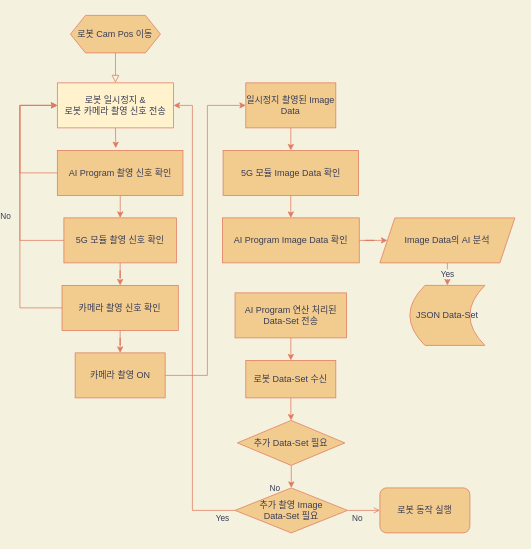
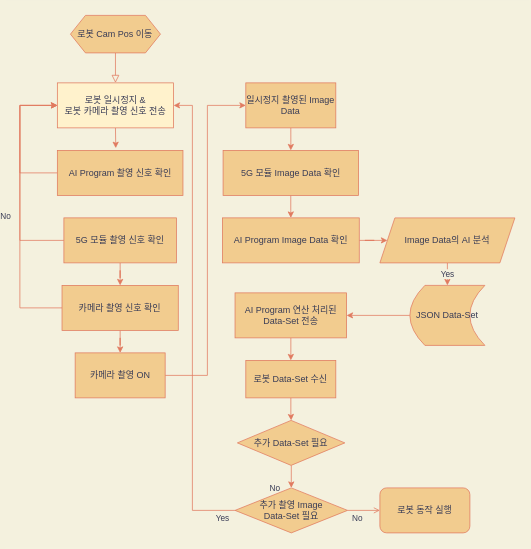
  <mxCell id="0" />
  <mxCell id="1" parent="0" />
  <mxCell id="2" value="" style="rounded=0;html=1;jettySize=auto;orthogonalLoop=1;fontSize=11;endArrow=block;endFill=0;endSize=8;strokeWidth=1;shadow=0;labelBackgroundColor=none;edgeStyle=orthogonalEdgeStyle;entryX=0.5;entryY=0;entryDx=0;entryDy=0;exitX=0.5;exitY=1;exitDx=0;exitDy=0;strokeColor=#E07A5F;fontColor=#393C56;" parent="1" source="13" target="12" edge="1"><mxGeometry relative="1" as="geometry"><mxPoint x="276.2" y="170" as="sourcePoint" /><mxPoint x="246.2" y="130" as="targetPoint" /></mxGeometry></mxCell>
  <mxCell id="3" style="edgeStyle=orthogonalEdgeStyle;rounded=0;orthogonalLoop=1;jettySize=auto;html=1;exitX=0.5;exitY=1;exitDx=0;exitDy=0;entryX=0.465;entryY=-0.05;entryDx=0;entryDy=0;entryPerimeter=0;labelBackgroundColor=#F4F1DE;strokeColor=#E07A5F;fontColor=#393C56;" edge="1" parent="1" source="12" target="6"><mxGeometry relative="1" as="geometry"><mxPoint x="414.95" y="180" as="sourcePoint" /><mxPoint x="494.95" y="290" as="targetPoint" /></mxGeometry></mxCell>
- <mxCell id="4" value="" style="edgeStyle=orthogonalEdgeStyle;rounded=0;orthogonalLoop=1;jettySize=auto;html=1;labelBackgroundColor=#F4F1DE;strokeColor=#E07A5F;fontColor=#393C56;" edge="1" parent="1" source="6" target="9"><mxGeometry relative="1" as="geometry" /></mxCell>
  <mxCell id="5" style="edgeStyle=orthogonalEdgeStyle;rounded=0;orthogonalLoop=1;jettySize=auto;html=1;exitX=0;exitY=0.5;exitDx=0;exitDy=0;entryX=0;entryY=0.5;entryDx=0;entryDy=0;labelBackgroundColor=#F4F1DE;strokeColor=#E07A5F;fontColor=#393C56;" edge="1" parent="1" source="6" target="12"><mxGeometry relative="1" as="geometry"><mxPoint x="0" y="230" as="targetPoint" /><Array as="points"><mxPoint x="20" y="230" /><mxPoint x="20" y="140" /></Array></mxGeometry></mxCell>
  <mxCell id="6" value="AI Program 촬영 신호 확인" style="rounded=0;whiteSpace=wrap;html=1;fillColor=#F2CC8F;strokeColor=#E07A5F;fontColor=#393C56;" vertex="1" parent="1"><mxGeometry x="69.95" y="200" width="167.5" height="60" as="geometry" /></mxCell>
  <mxCell id="7" value="" style="edgeStyle=orthogonalEdgeStyle;rounded=0;orthogonalLoop=1;jettySize=auto;html=1;labelBackgroundColor=#F4F1DE;strokeColor=#E07A5F;fontColor=#393C56;" edge="1" parent="1" source="9" target="11"><mxGeometry relative="1" as="geometry" /></mxCell>
  <mxCell id="8" style="edgeStyle=orthogonalEdgeStyle;rounded=0;orthogonalLoop=1;jettySize=auto;html=1;exitX=0;exitY=0.5;exitDx=0;exitDy=0;entryX=0;entryY=0.5;entryDx=0;entryDy=0;labelBackgroundColor=#F4F1DE;strokeColor=#E07A5F;fontColor=#393C56;" edge="1" parent="1" source="9" target="12"><mxGeometry relative="1" as="geometry"><mxPoint x="0" y="320" as="targetPoint" /><Array as="points"><mxPoint x="20" y="320" /><mxPoint x="20" y="140" /></Array></mxGeometry></mxCell>
  <mxCell id="9" value="5G 모듈 촬영 신호 확인" style="whiteSpace=wrap;html=1;rounded=0;fillColor=#F2CC8F;strokeColor=#E07A5F;fontColor=#393C56;" vertex="1" parent="1"><mxGeometry x="78.7" y="290" width="150" height="60" as="geometry" /></mxCell>
  <mxCell id="10" value="" style="edgeStyle=orthogonalEdgeStyle;rounded=0;orthogonalLoop=1;jettySize=auto;html=1;labelBackgroundColor=#F4F1DE;strokeColor=#E07A5F;fontColor=#393C56;" edge="1" parent="1" source="11" target="17"><mxGeometry relative="1" as="geometry" /></mxCell>
  <mxCell id="11" value="카메라 촬영 신호 확인" style="whiteSpace=wrap;html=1;rounded=0;fillColor=#F2CC8F;strokeColor=#E07A5F;fontColor=#393C56;" vertex="1" parent="1"><mxGeometry x="76.2" y="380" width="155" height="60" as="geometry" /></mxCell>
  <mxCell id="12" value="로봇 일시정지 &amp;amp; &lt;br&gt;로봇 카메라 촬영 신호 전송" style="rounded=0;whiteSpace=wrap;html=1;fillColor=#fff2cc;strokeColor=#E07A5F;fontColor=#393C56;" vertex="1" parent="1"><mxGeometry x="69.95" y="110" width="155" height="60" as="geometry" /></mxCell>
  <mxCell id="13" value="로봇 Cam Pos 이동" style="shape=hexagon;perimeter=hexagonPerimeter2;whiteSpace=wrap;html=1;fixedSize=1;fillColor=#F2CC8F;strokeColor=#E07A5F;fontColor=#393C56;" vertex="1" parent="1"><mxGeometry x="87.45" y="20" width="120" height="50" as="geometry" /></mxCell>
  <mxCell id="14" value="" style="edgeStyle=orthogonalEdgeStyle;rounded=0;orthogonalLoop=1;jettySize=auto;html=1;entryX=0;entryY=0.5;entryDx=0;entryDy=0;labelBackgroundColor=#F4F1DE;strokeColor=#E07A5F;fontColor=#393C56;" edge="1" parent="1" source="17" target="27"><mxGeometry relative="1" as="geometry"><mxPoint x="317.65" y="55" as="targetPoint" /><Array as="points"><mxPoint x="270" y="500" /><mxPoint x="270" y="140" /></Array></mxGeometry></mxCell>
  <mxCell id="15" value="" style="edgeStyle=orthogonalEdgeStyle;rounded=0;orthogonalLoop=1;jettySize=auto;exitX=0;exitY=0.5;exitDx=0;exitDy=0;entryX=0;entryY=0.5;entryDx=0;entryDy=0;html=1;labelBackgroundColor=#F4F1DE;strokeColor=#E07A5F;fontColor=#393C56;" edge="1" parent="1" source="11" target="12"><mxGeometry relative="1" as="geometry"><mxPoint x="36.2" y="130" as="targetPoint" /><Array as="points"><mxPoint x="20" y="410" /><mxPoint x="20" y="140" /></Array></mxGeometry></mxCell>
  <mxCell id="16" value="No" style="edgeLabel;html=1;align=center;verticalAlign=middle;resizable=0;points=[];labelBackgroundColor=#F4F1DE;fontColor=#393C56;" vertex="1" connectable="0" parent="15"><mxGeometry x="-0.049" relative="1" as="geometry"><mxPoint x="-20" as="offset" /></mxGeometry></mxCell>
  <mxCell id="17" value="카메라 촬영 ON" style="whiteSpace=wrap;html=1;rounded=0;fillColor=#F2CC8F;strokeColor=#E07A5F;fontColor=#393C56;" vertex="1" parent="1"><mxGeometry x="93.7" y="470" width="120" height="60" as="geometry" /></mxCell>
  <mxCell id="18" value="" style="edgeStyle=orthogonalEdgeStyle;rounded=0;orthogonalLoop=1;jettySize=auto;html=1;labelBackgroundColor=#F4F1DE;strokeColor=#E07A5F;fontColor=#393C56;exitX=0.5;exitY=1;exitDx=0;exitDy=0;" edge="1" parent="1" source="27" target="20"><mxGeometry relative="1" as="geometry"><mxPoint x="381.32" y="170" as="sourcePoint" /></mxGeometry></mxCell>
  <mxCell id="19" value="" style="edgeStyle=orthogonalEdgeStyle;rounded=0;orthogonalLoop=1;jettySize=auto;html=1;labelBackgroundColor=#F4F1DE;strokeColor=#E07A5F;fontColor=#393C56;" edge="1" parent="1" source="20" target="23"><mxGeometry relative="1" as="geometry" /></mxCell>
  <mxCell id="20" value="5G 모듈 Image Data 확인" style="whiteSpace=wrap;html=1;rounded=0;fillColor=#F2CC8F;strokeColor=#E07A5F;fontColor=#393C56;" vertex="1" parent="1"><mxGeometry x="290.94" y="200" width="180.63" height="60" as="geometry" /></mxCell>
  <mxCell id="21" value="Yes" style="edgeStyle=orthogonalEdgeStyle;rounded=0;orthogonalLoop=1;jettySize=auto;html=1;exitX=0.5;exitY=1;exitDx=0;exitDy=0;labelBackgroundColor=#F4F1DE;strokeColor=#E07A5F;fontColor=#393C56;entryX=0.5;entryY=0;entryDx=0;entryDy=0;" edge="1" parent="1" source="28" target="29"><mxGeometry relative="1" as="geometry"><mxPoint x="582.82" y="345" as="sourcePoint" /><mxPoint x="590" y="390" as="targetPoint" /></mxGeometry></mxCell>
  <mxCell id="22" value="" style="edgeStyle=orthogonalEdgeStyle;rounded=0;orthogonalLoop=1;jettySize=auto;html=1;labelBackgroundColor=#F4F1DE;strokeColor=#E07A5F;fontColor=#393C56;entryX=0;entryY=0.5;entryDx=0;entryDy=0;" edge="1" parent="1" source="23" target="28"><mxGeometry relative="1" as="geometry"><mxPoint x="502.82" y="320" as="targetPoint" /></mxGeometry></mxCell>
  <mxCell id="23" value="AI Program Image Data&amp;nbsp;확인" style="whiteSpace=wrap;html=1;rounded=0;fillColor=#F2CC8F;strokeColor=#E07A5F;fontColor=#393C56;" vertex="1" parent="1"><mxGeometry x="290" y="290" width="182.51" height="60" as="geometry" /></mxCell>
+ <mxCell id="24" value="" style="edgeStyle=orthogonalEdgeStyle;rounded=0;sketch=0;orthogonalLoop=1;jettySize=auto;html=1;fontColor=#393C56;strokeColor=#E07A5F;fillColor=#F2CC8F;exitX=0;exitY=0.5;exitDx=0;exitDy=0;" edge="1" parent="1" source="29" target="26"><mxGeometry relative="1" as="geometry"><mxPoint x="525" y="410" as="sourcePoint" /></mxGeometry></mxCell>
  <mxCell id="25" value="" style="edgeStyle=orthogonalEdgeStyle;rounded=0;orthogonalLoop=1;jettySize=auto;html=1;labelBackgroundColor=#F4F1DE;strokeColor=#E07A5F;fontColor=#393C56;entryX=0.5;entryY=0;entryDx=0;entryDy=0;" edge="1" parent="1" source="26" target="31"><mxGeometry relative="1" as="geometry"><mxPoint x="381.26" y="480" as="targetPoint" /></mxGeometry></mxCell>
  <mxCell id="26" value="AI Program 연산 처리된 Data-Set 전송" style="whiteSpace=wrap;html=1;rounded=0;fillColor=#F2CC8F;strokeColor=#E07A5F;fontColor=#393C56;" vertex="1" parent="1"><mxGeometry x="306.88" y="390" width="148.75" height="60" as="geometry" /></mxCell>
  <mxCell id="27" value="일시정지 촬영된 Image Data" style="rounded=0;whiteSpace=wrap;html=1;sketch=0;fontColor=#393C56;strokeColor=#E07A5F;fillColor=#F2CC8F;" vertex="1" parent="1"><mxGeometry x="321.25" y="110" width="120" height="60" as="geometry" /></mxCell>
  <mxCell id="28" value="Image Data의 AI 분석" style="shape=parallelogram;perimeter=parallelogramPerimeter;whiteSpace=wrap;html=1;fixedSize=1;rounded=0;sketch=0;fontColor=#393C56;strokeColor=#E07A5F;fillColor=#F2CC8F;" vertex="1" parent="1"><mxGeometry x="500" y="290" width="180" height="60" as="geometry" /></mxCell>
  <mxCell id="29" value="JSON Data-Set" style="shape=dataStorage;whiteSpace=wrap;html=1;fixedSize=1;rounded=0;sketch=0;fontColor=#393C56;strokeColor=#E07A5F;fillColor=#F2CC8F;" vertex="1" parent="1"><mxGeometry x="540" y="380" width="100" height="80" as="geometry" /></mxCell>
  <mxCell id="30" value="" style="edgeStyle=orthogonalEdgeStyle;rounded=0;sketch=0;orthogonalLoop=1;jettySize=auto;html=1;fontColor=#393C56;strokeColor=#E07A5F;fillColor=#F2CC8F;" edge="1" parent="1" source="31" target="34"><mxGeometry relative="1" as="geometry" /></mxCell>
  <mxCell id="31" value="로봇 Data-Set 수신" style="rounded=0;whiteSpace=wrap;html=1;sketch=0;fontColor=#393C56;strokeColor=#E07A5F;fillColor=#F2CC8F;" vertex="1" parent="1"><mxGeometry x="321.25" y="480" width="120" height="50" as="geometry" /></mxCell>
  <mxCell id="32" value="No" style="edgeStyle=orthogonalEdgeStyle;rounded=0;sketch=0;orthogonalLoop=1;jettySize=auto;html=1;labelBackgroundColor=none;fontColor=#393C56;strokeColor=#E07A5F;fillColor=#F2CC8F;entryX=0;entryY=0.5;entryDx=0;entryDy=0;exitX=1;exitY=0.5;exitDx=0;exitDy=0;endArrow=open;" edge="1" parent="1" source="37" target="35"><mxGeometry x="-0.392" y="-10" relative="1" as="geometry"><mxPoint x="540" y="590" as="sourcePoint" /><mxPoint x="540.005" y="590" as="targetPoint" /><mxPoint as="offset" /></mxGeometry></mxCell>
  <mxCell id="33" value="No" style="edgeStyle=orthogonalEdgeStyle;rounded=0;sketch=0;orthogonalLoop=1;jettySize=auto;html=1;labelBackgroundColor=none;fontColor=#393C56;strokeColor=#E07A5F;fillColor=#F2CC8F;entryX=0.5;entryY=0;entryDx=0;entryDy=0;exitX=0.5;exitY=1;exitDx=0;exitDy=0;" edge="1" parent="1" source="34" target="37"><mxGeometry x="1" y="-22" relative="1" as="geometry"><mxPoint x="381.25" y="660" as="targetPoint" /><Array as="points"><mxPoint x="382" y="650" /><mxPoint x="382" y="650" /></Array><mxPoint as="offset" /></mxGeometry></mxCell>
  <mxCell id="34" value="추가 Data-Set 필요" style="rhombus;whiteSpace=wrap;html=1;fillColor=#F2CC8F;strokeColor=#E07A5F;fontColor=#393C56;rounded=0;sketch=0;" vertex="1" parent="1"><mxGeometry x="310" y="560" width="143.27" height="60" as="geometry" /></mxCell>
  <mxCell id="35" value="로봇 동작 실행" style="rounded=1;whiteSpace=wrap;html=1;sketch=0;fontColor=#393C56;strokeColor=#E07A5F;fillColor=#F2CC8F;" vertex="1" parent="1"><mxGeometry x="500" y="650" width="120" height="60" as="geometry" /></mxCell>
  <mxCell id="36" value="Yes" style="edgeStyle=orthogonalEdgeStyle;rounded=0;sketch=0;orthogonalLoop=1;jettySize=auto;html=1;exitX=0;exitY=0.5;exitDx=0;exitDy=0;entryX=1;entryY=0.5;entryDx=0;entryDy=0;labelBackgroundColor=none;fontColor=#393C56;strokeColor=#E07A5F;fillColor=#F2CC8F;" edge="1" parent="1" source="37" target="12"><mxGeometry x="-0.946" y="10" relative="1" as="geometry"><Array as="points"><mxPoint x="250" y="680" /><mxPoint x="250" y="140" /></Array><mxPoint as="offset" /></mxGeometry></mxCell>
  <mxCell id="37" value="추가 촬영 Image &lt;br&gt;Data-Set 필요" style="rhombus;whiteSpace=wrap;html=1;rounded=0;sketch=0;fontColor=#393C56;strokeColor=#E07A5F;fillColor=#F2CC8F;" vertex="1" parent="1"><mxGeometry x="306.88" y="650" width="150" height="60" as="geometry" /></mxCell>
